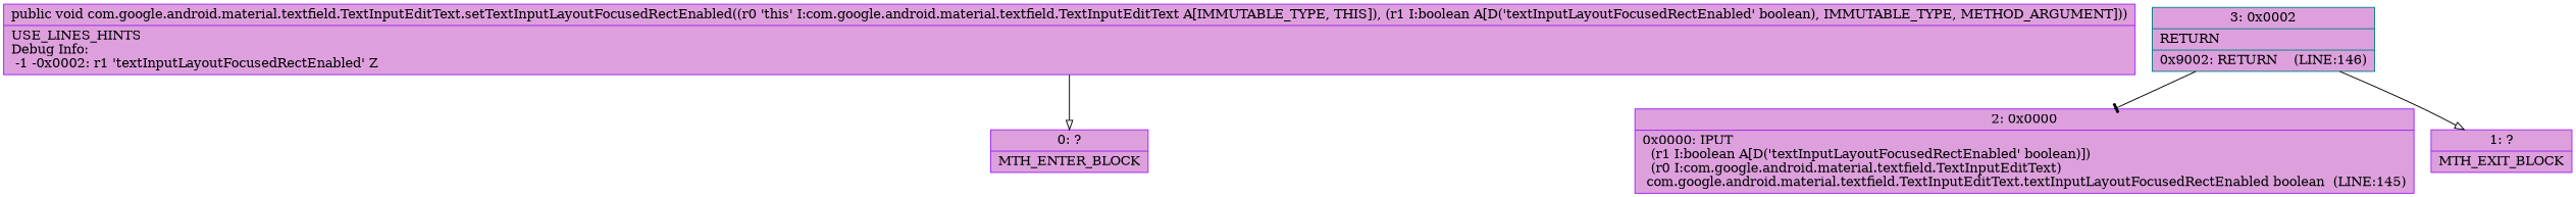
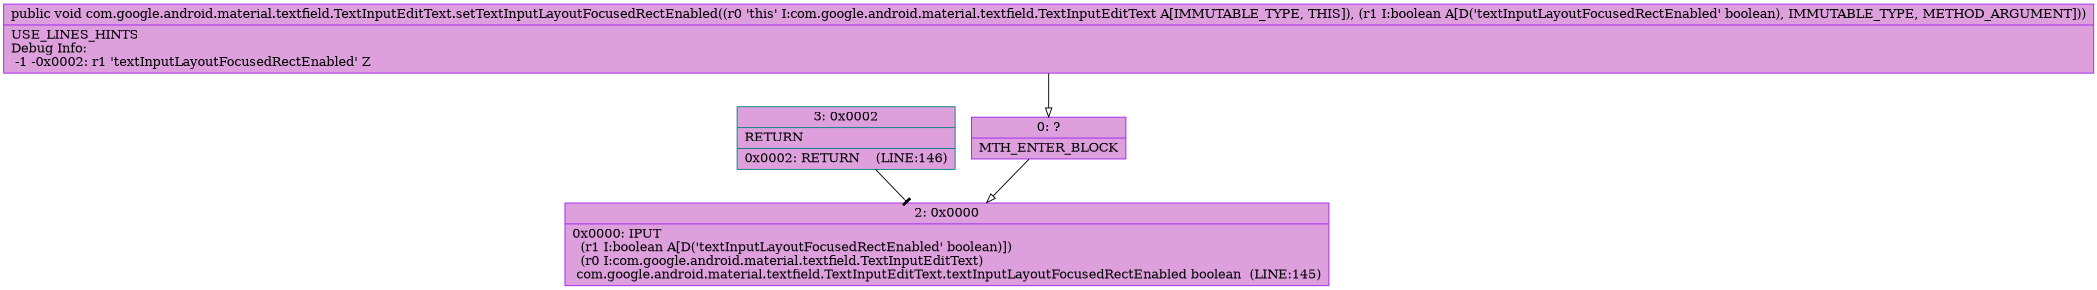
  digraph {
    node [color=purple fillcolor=plum shape=record style=filled]
    edge [arrowhead=onormal]
    n1 [label="{0\:\ ?|MTH_ENTER_BLOCK\l}"]
    n2 [label="{2\:\ 0x0000|0x0000: IPUT  \l  (r1 I:boolean A[D('textInputLayoutFocusedRectEnabled' boolean)])\l  (r0 I:com.google.android.material.textfield.TextInputEditText)\l com.google.android.material.textfield.TextInputEditText.textInputLayoutFocusedRectEnabled boolean  (LINE:145)\l}"]
-   n3 [color=teal label="{3\:\ 0x0002|RETURN\l|0x9002: RETURN    (LINE:146)\l}"]
-   n4 [label="{1\:\ ?|MTH_EXIT_BLOCK\l}"]
+   n3 [color=teal label="{3\:\ 0x0002|RETURN\l|0x0002: RETURN    (LINE:146)\l}"]
    n5 [label="{public void com.google.android.material.textfield.TextInputEditText.setTextInputLayoutFocusedRectEnabled((r0 'this' I:com.google.android.material.textfield.TextInputEditText A[IMMUTABLE_TYPE, THIS]), (r1 I:boolean A[D('textInputLayoutFocusedRectEnabled' boolean), IMMUTABLE_TYPE, METHOD_ARGUMENT]))  | USE_LINES_HINTS\lDebug Info:\l  \-1 \-0x0002: r1 'textInputLayoutFocusedRectEnabled' Z\l}"]
+   n1 -> n2
    n3 -> n2 [arrowhead=tee]
-   n3 -> n4
    n5 -> n1
  }
